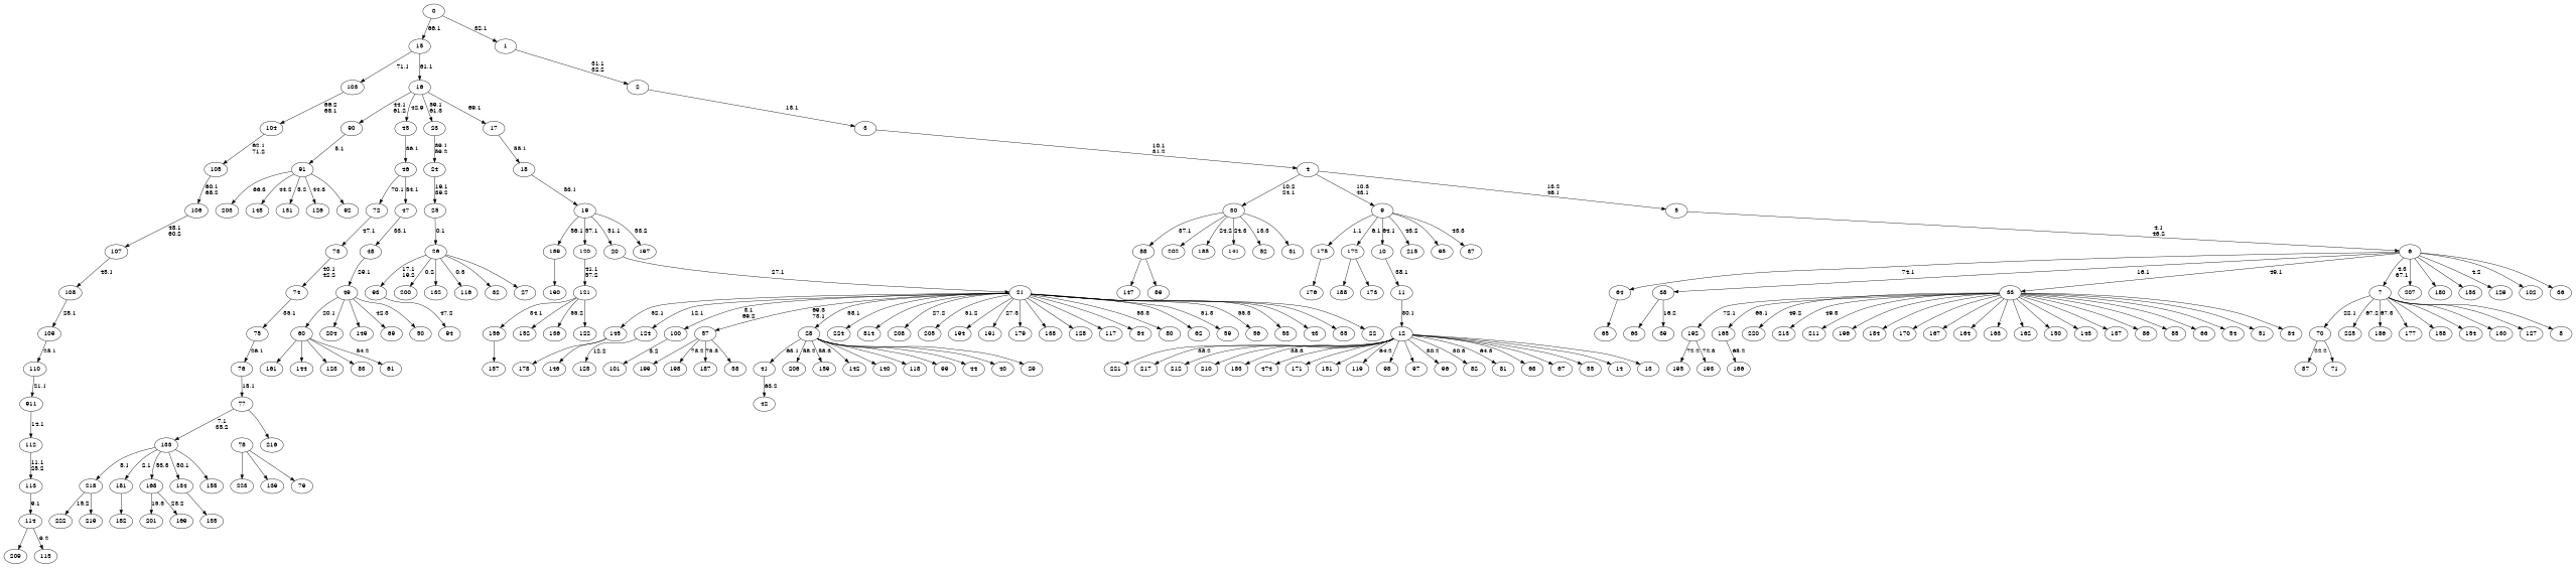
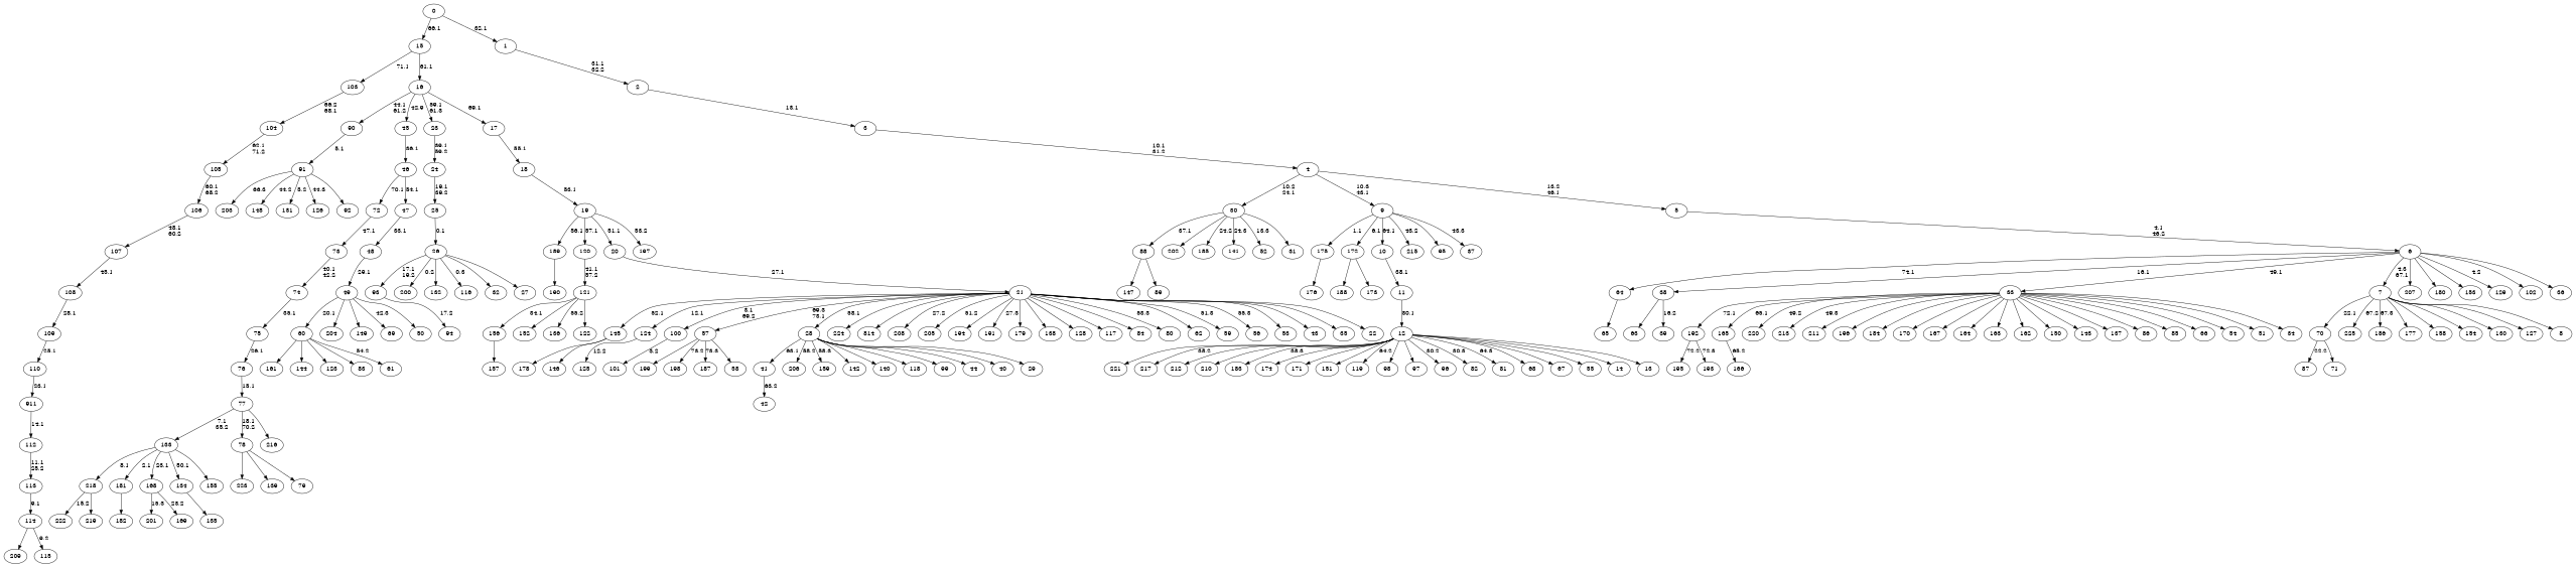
  digraph {
    218
    222
    219
    192
    195
    193
    189
    190
    181
    182
    175
    176
    172
    188
    173
    168
    201
    169
    165
    166
    156
    157
    145
    178
    146
    134
    135
    133
    155
    124
    125
    121
    152
    136
    122
    120
    114
    209
    115
    113
    112
    n42 [label=911]
    110
    109
    108
    107
    106
    105
    104
    103
    100
    101
    93
    94
    91
    203
    148
    131
    126
    92
    90
    88
    147
    89
    78
    223
    139
    79
    77
    216
    76
    75
    74
    73
    72
    70
    87
    71
    64
    65
    60
    161
    144
    123
    83
    61
    57
    199
    198
    187
    58
    49
    204
    149
    69
    50
    48
    47
    46
    45
    41
    42
    38
    63
    39
    33
    220
    213
    211
    196
    184
    170
    167
    164
    163
    162
    150
    143
    137
    86
    85
    66
    54
    51
    34
    30
    202
    185
    141
    52
    31
    28
    206
    159
    142
    140
    118
    99
    44
    40
    29
    26
    200
    132
    116
    32
    27
    25
    24
    23
    21
    224
    n153 [label=814]
    208
    205
    194
    191
    179
    138
    128
    117
    84
    80
    62
    59
    56
    53
    43
    35
    22
    20
    19
    197
    18
    17
    16
    15
    12
    221
    217
    212
    210
    183
-   174 [label=474]
+   174
    171
    151
    119
    98
    97
    96
    82
    81
    68
    67
    55
    14
    13
    11
    10
    9
    215
    95
    37
    7
    225
    186
    177
    158
    154
    130
    127
    8
    6
    207
    180
    153
    129
    102
    36
    5
    4
    3
    2
    1
    0
    218 -> 222 [label="15,2"]
    218 -> 219
    192 -> 195 [label="72,2"]
    192 -> 193 [label="72,3"]
    189 -> 190
    181 -> 182
    175 -> 176
    172 -> 188
    172 -> 173
    168 -> 201 [label="15,3"]
    168 -> 169 [label="23,2"]
    165 -> 166 [label="65,2"]
    156 -> 157
    145 -> 178
    145 -> 146
    134 -> 135
    133 -> 218 [label="8,1"]
    133 -> 181 [label="2,1"]
-   133 -> 168 [label="53,3"]
+   133 -> 168 [label="23,1"]
    133 -> 134 [label="50,1"]
    133 -> 155
    124 -> 125 [label="12,2"]
    121 -> 156 [label="34,1"]
    121 -> 152
    121 -> 136 [label="55,2"]
    121 -> 122
    120 -> 121 [label="41,1\n57,2"]
    114 -> 209
    114 -> 115 [label="9,2"]
    113 -> 114 [label="9,1"]
    112 -> 113 [label="11,1\n25,2"]
    n42 -> 112 [label="14,1"]
-   110 -> n42 [label="21,1"]
+   110 -> n42 [label="23,1"]
    109 -> 110 [label="25,1"]
    108 -> 109 [label="28,1"]
    107 -> 108 [label="45,1"]
    106 -> 107 [label="48,1\n60,2"]
    105 -> 106 [label="60,1\n68,2"]
    104 -> 105 [label="62,1\n71,2"]
    103 -> 104 [label="66,2\n68,1"]
    100 -> 101 [label="3,2"]
-   93 -> 94 [label="47,2"]
+   93 -> 94 [label="17,2"]
    91 -> 203 [label="66,3"]
    91 -> 148 [label="44,2"]
    91 -> 131 [label="5,2"]
    91 -> 126 [label="44,3"]
    91 -> 92
    90 -> 91 [label="5,1"]
    88 -> 147
    88 -> 89
    78 -> 223
    78 -> 139
    78 -> 79
    77 -> 133 [label="7,1\n35,2"]
+   77 -> 78 [label="18,1\n70,2"]
    77 -> 216
    76 -> 77 [label="15,1"]
    75 -> 76 [label="26,1"]
    74 -> 75 [label="35,1"]
    73 -> 74 [label="40,1\n42,2"]
    72 -> 73 [label="47,1"]
    70 -> 87 [label="22,2"]
    70 -> 71
    64 -> 65
    60 -> 161
    60 -> 144
    60 -> 123
    60 -> 83
    60 -> 61 [label="54,2"]
    57 -> 199
    57 -> 198 [label="73,2"]
    57 -> 187 [label="73,3"]
    57 -> 58
    49 -> 60 [label="20,1"]
    49 -> 204
    49 -> 149
    49 -> 69 [label="42,3"]
    49 -> 50
    48 -> 49 [label="29,1"]
    47 -> 48 [label="33,1"]
    46 -> 72 [label="70,1"]
    46 -> 47 [label="54,1"]
    45 -> 46 [label="36,1"]
    41 -> 42 [label="63,2"]
    38 -> 63
    38 -> 39 [label="16,2"]
    33 -> 192 [label="72,1"]
    33 -> 165 [label="65,1"]
    33 -> 220 [label="49,2"]
    33 -> 213 [label="49,3"]
    33 -> 211
    33 -> 196
    33 -> 184
    33 -> 170
    33 -> 167
    33 -> 164
    33 -> 163
    33 -> 162
    33 -> 150
    33 -> 143
    33 -> 137
    33 -> 86
    33 -> 85
    33 -> 66
    33 -> 54
    33 -> 51
    33 -> 34
    30 -> 88 [label="37,1"]
    30 -> 202
    30 -> 185 [label="24,2"]
    30 -> 141 [label="24,3"]
    30 -> 52 [label="13,3"]
    30 -> 31
    28 -> 41 [label="63,1"]
    28 -> 206 [label="58,2"]
    28 -> 159 [label="58,3"]
    28 -> 142
    28 -> 140
    28 -> 118
    28 -> 99
    28 -> 44
    28 -> 40
    28 -> 29
    26 -> 93 [label="17,1\n19,2"]
    26 -> 200 [label="0,2"]
    26 -> 132
    26 -> 116 [label="0,3"]
    26 -> 32
    26 -> 27
    25 -> 26 [label="0,1"]
    24 -> 25 [label="19,1\n39,2"]
    23 -> 24 [label="39,1\n59,2"]
    21 -> 145 [label="52,1"]
    21 -> 124 [label="12,1"]
    21 -> 100 [label="3,1\n69,2"]
    21 -> 57 [label="69,3\n73,1"]
    21 -> 28 [label="58,1"]
    21 -> 224
    21 -> n153
    21 -> 208 [label="27,2"]
    21 -> 205 [label="51,2"]
    21 -> 194
    21 -> 191 [label="27,3"]
    21 -> 179
    21 -> 138
    21 -> 128
    21 -> 117
    21 -> 84
    21 -> 80 [label="53,3"]
    21 -> 62
    21 -> 59 [label="51,3"]
    21 -> 56 [label="55,3"]
    21 -> 53
    21 -> 43
    21 -> 35
    21 -> 22
    20 -> 21 [label="27,1"]
    19 -> 189 [label="56,1"]
    19 -> 120 [label="57,1"]
    19 -> 20 [label="51,1"]
    19 -> 197 [label="53,2"]
    18 -> 19 [label="53,1"]
    17 -> 18 [label="55,1"]
    16 -> 90 [label="44,1\n61,2"]
    16 -> 45 [label="42,9"]
    16 -> 23 [label="59,1\n61,3"]
    16 -> 17 [label="69,1"]
    15 -> 103 [label="71,1"]
    15 -> 16 [label="61,1"]
    12 -> 221
    12 -> 217 [label="38,2"]
    12 -> 212
    12 -> 210
    12 -> 183 [label="38,3"]
    12 -> 174
    12 -> 171
    12 -> 151
    12 -> 119 [label="64,2"]
    12 -> 98
    12 -> 97
    12 -> 96 [label="30,2"]
    12 -> 82 [label="30,3"]
    12 -> 81 [label="64,3"]
    12 -> 68
    12 -> 67
    12 -> 55
    12 -> 14
    12 -> 13
    11 -> 12 [label="30,1"]
    10 -> 11 [label="38,1"]
    9 -> 175 [label="1,1"]
    9 -> 172 [label="6,1"]
    9 -> 10 [label="64,1"]
    9 -> 215 [label="43,2"]
    9 -> 95
    9 -> 37 [label="43,3"]
    7 -> 70 [label="22,1"]
    7 -> 225 [label="67,2"]
    7 -> 186 [label="67,3"]
    7 -> 177
    7 -> 158
    7 -> 154
    7 -> 130
    7 -> 127
    7 -> 8
    6 -> 64 [label="74,1"]
    6 -> 38 [label="16,1"]
    6 -> 33 [label="49,1"]
    6 -> 7 [label="4,3\n67,1"]
    6 -> 207
    6 -> 180
    6 -> 153
    6 -> 129 [label="4,2"]
    6 -> 102
    6 -> 36
    5 -> 6 [label="4,1\n46,2"]
    4 -> 30 [label="10,2\n24,1"]
    4 -> 9 [label="10,3\n43,1"]
    4 -> 5 [label="13,2\n46,1"]
    3 -> 4 [label="10,1\n31,2"]
    2 -> 3 [label="13,1"]
    1 -> 2 [label="31,1\n32,2"]
    0 -> 15 [label="66,1"]
    0 -> 1 [label="32,1"]
  }
